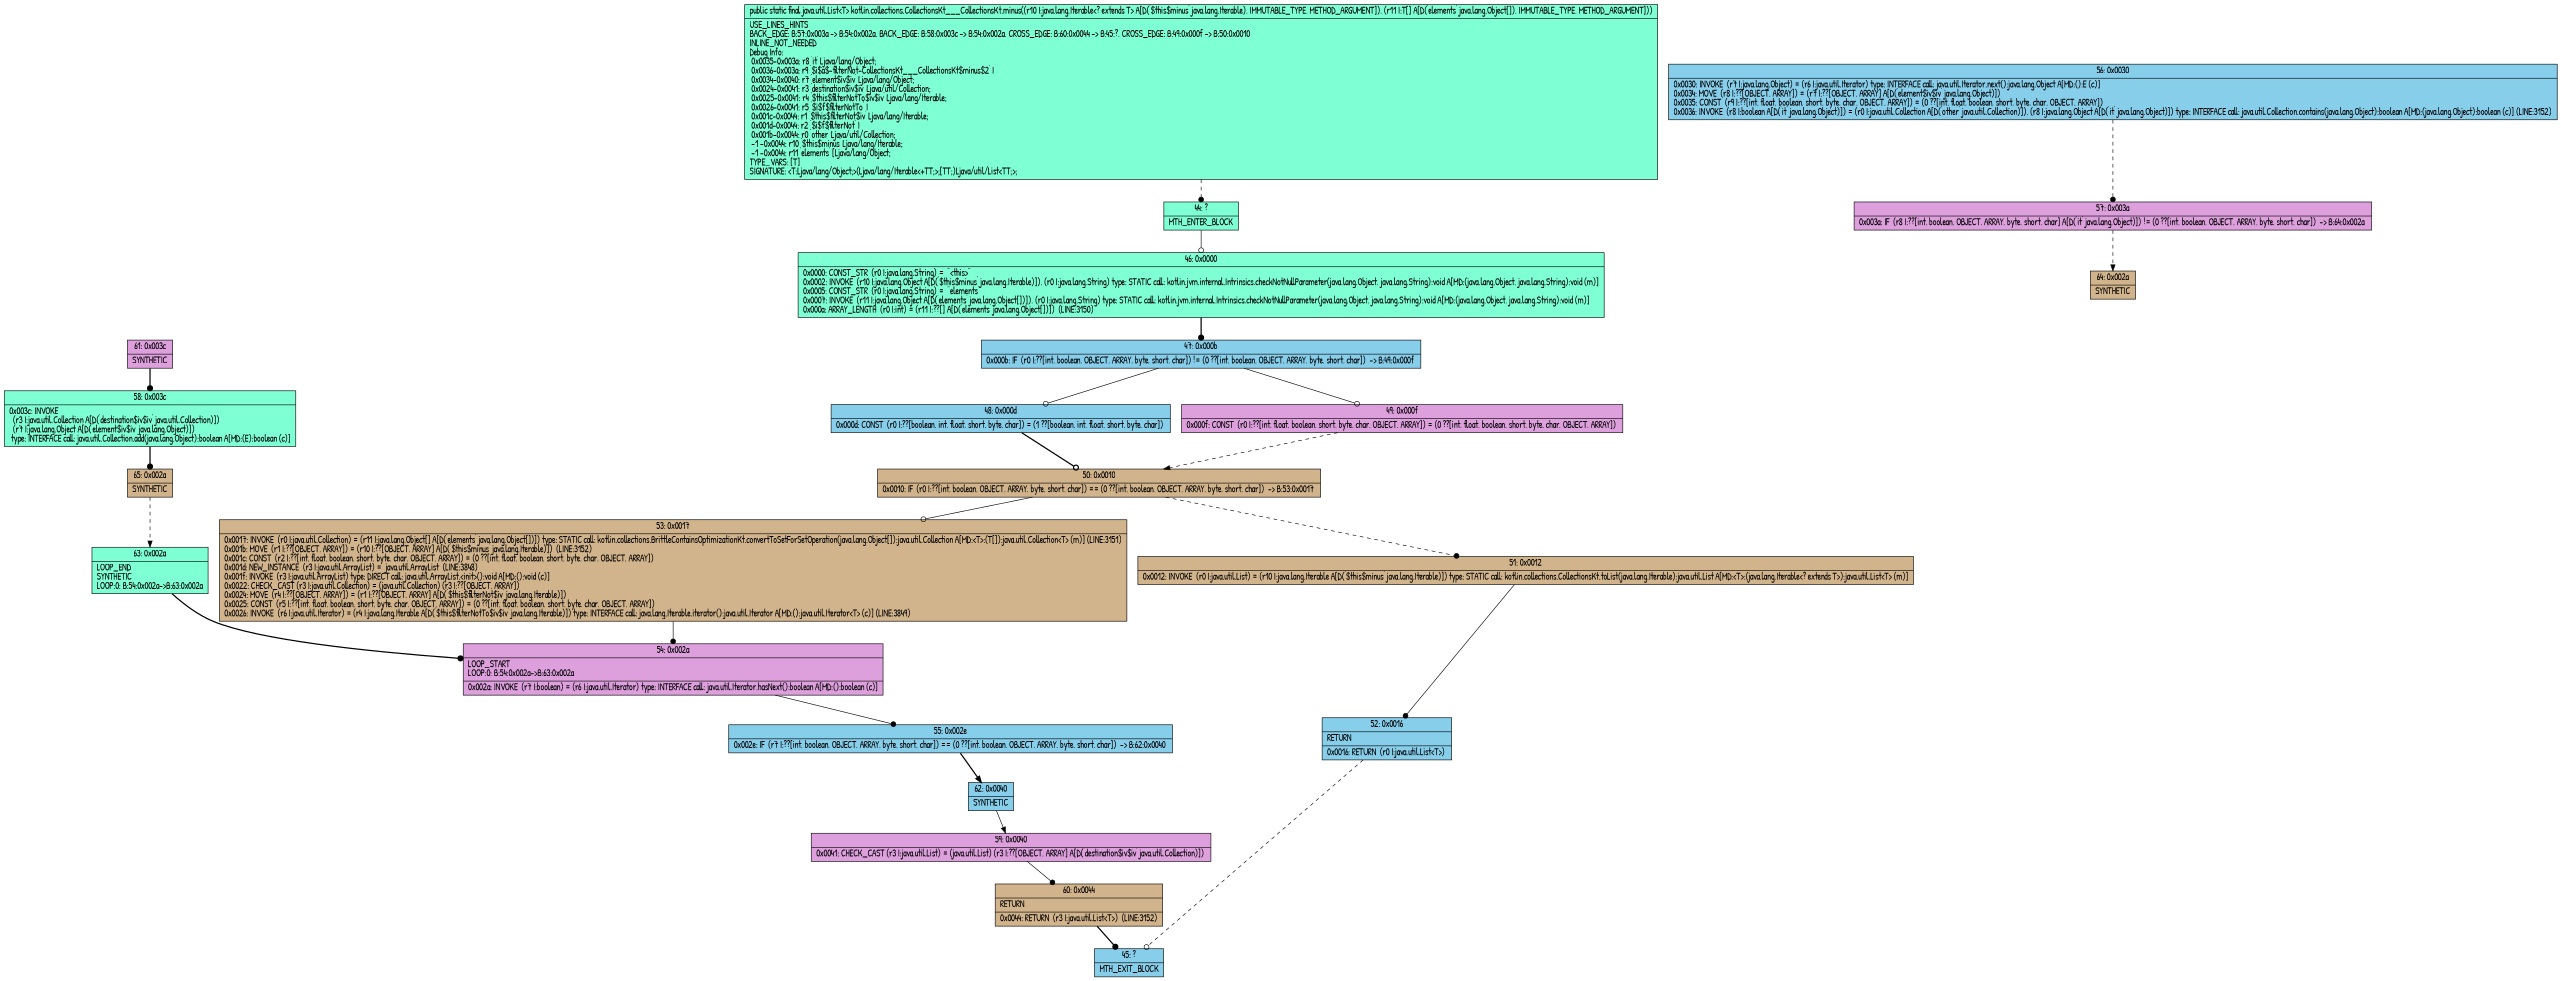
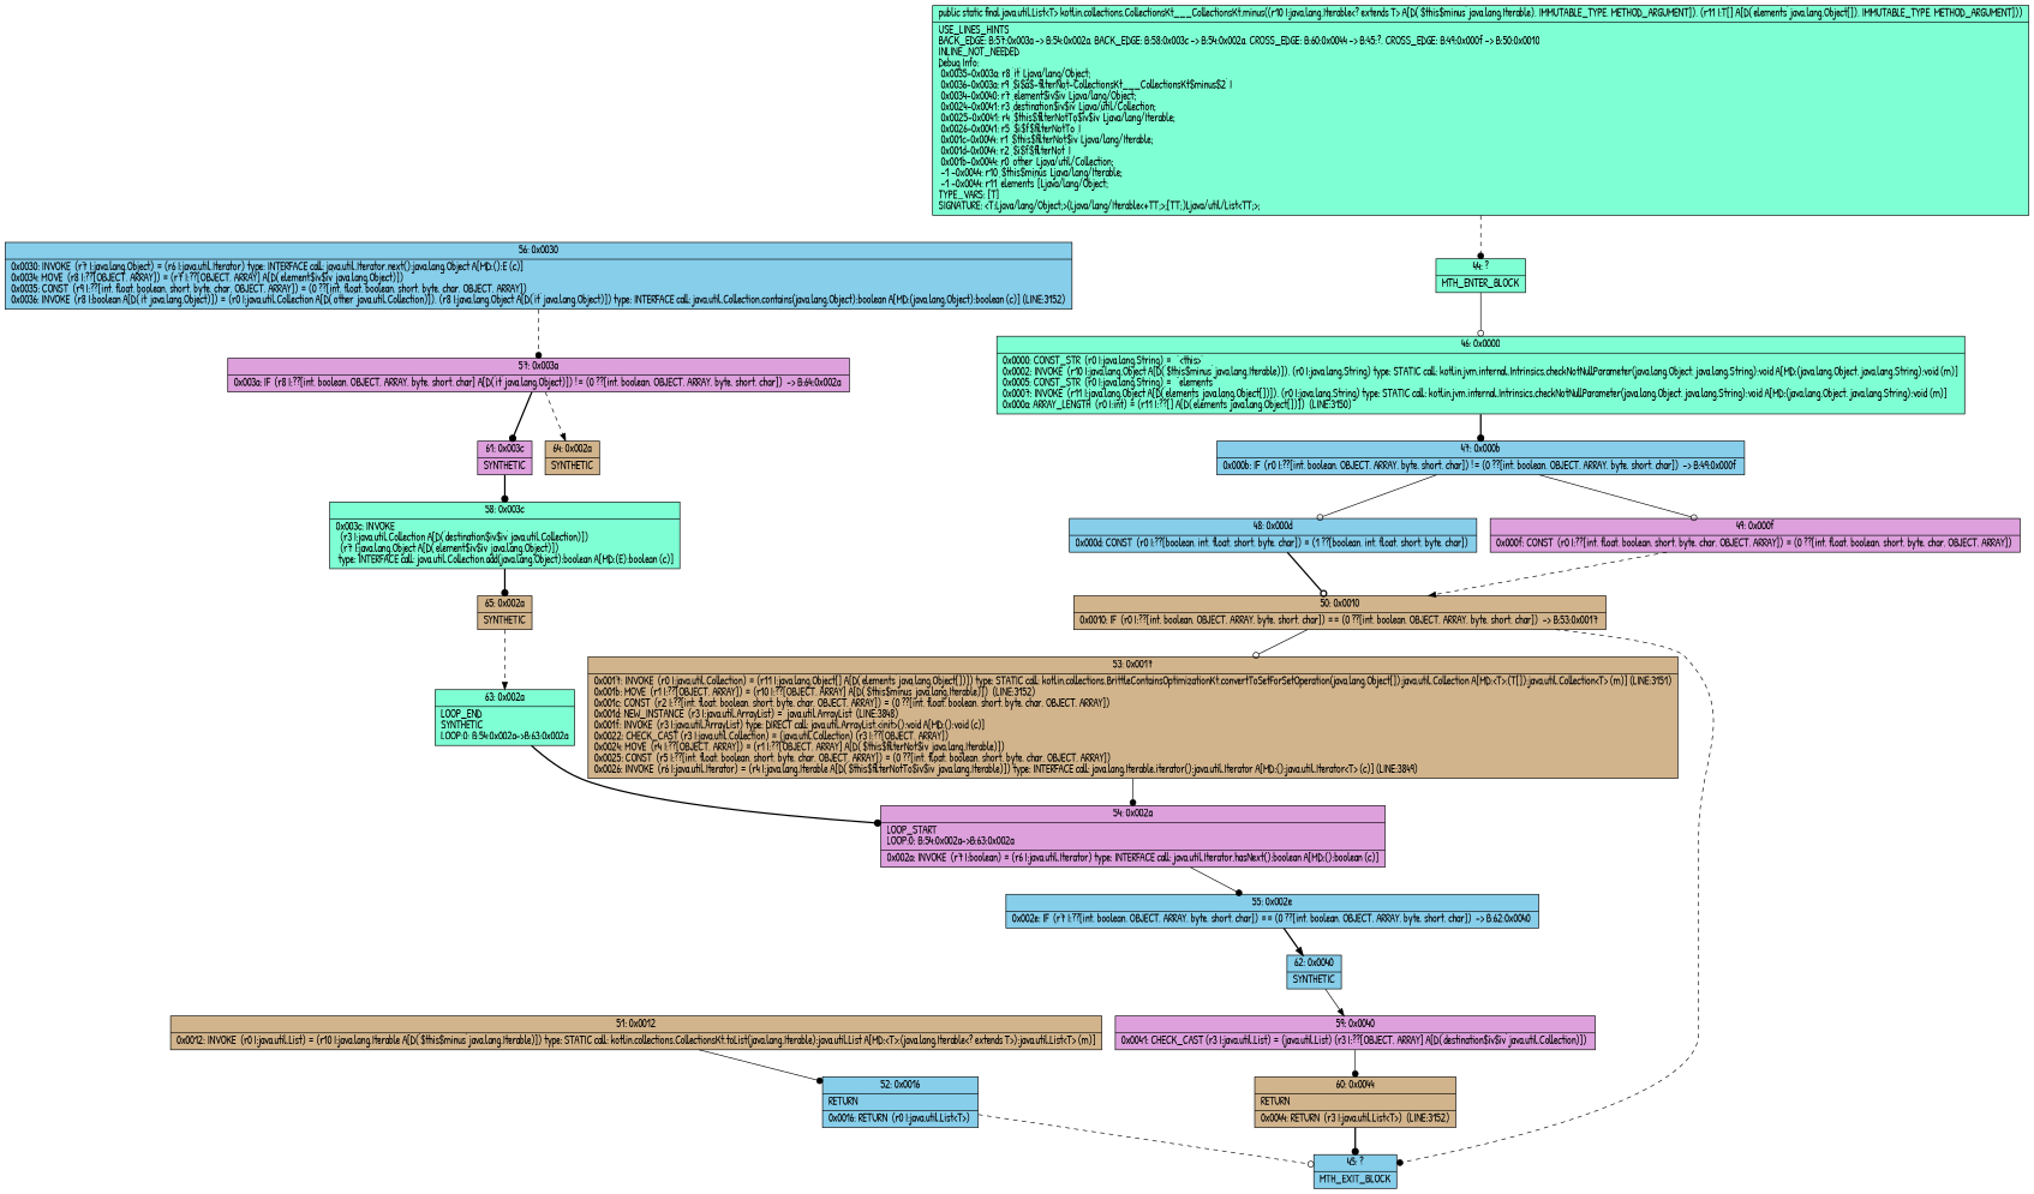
  digraph {
    fontname="Patrick Hand"
    node [fillcolor=skyblue fontname="Patrick Hand" shape=record style=filled]
    edge [arrowhead=dot fontname="Patrick Hand" style=solid]
    n1 [fillcolor=aquamarine label="{44\:\ ?|MTH_ENTER_BLOCK\l}"]
    n2 [fillcolor=aquamarine label="{46\:\ 0x0000|0x0000: CONST_STR  (r0 I:java.lang.String) =  \"\<this\>\" \l0x0002: INVOKE  (r10 I:java.lang.Object A[D('$this$minus' java.lang.Iterable)]), (r0 I:java.lang.String) type: STATIC call: kotlin.jvm.internal.Intrinsics.checkNotNullParameter(java.lang.Object, java.lang.String):void A[MD:(java.lang.Object, java.lang.String):void (m)]\l0x0005: CONST_STR  (r0 I:java.lang.String) =  \"elements\" \l0x0007: INVOKE  (r11 I:java.lang.Object A[D('elements' java.lang.Object[])]), (r0 I:java.lang.String) type: STATIC call: kotlin.jvm.internal.Intrinsics.checkNotNullParameter(java.lang.Object, java.lang.String):void A[MD:(java.lang.Object, java.lang.String):void (m)]\l0x000a: ARRAY_LENGTH  (r0 I:int) = (r11 I:??[] A[D('elements' java.lang.Object[])])  (LINE:3150)\l}"]
    n3 [label="{47\:\ 0x000b|0x000b: IF  (r0 I:??[int, boolean, OBJECT, ARRAY, byte, short, char]) != (0 ??[int, boolean, OBJECT, ARRAY, byte, short, char])  \-\> B:49:0x000f \l}"]
    n4 [label="{48\:\ 0x000d|0x000d: CONST  (r0 I:??[boolean, int, float, short, byte, char]) = (1 ??[boolean, int, float, short, byte, char]) \l}"]
    n5 [fillcolor=plum label="{49\:\ 0x000f|0x000f: CONST  (r0 I:??[int, float, boolean, short, byte, char, OBJECT, ARRAY]) = (0 ??[int, float, boolean, short, byte, char, OBJECT, ARRAY]) \l}"]
    n6 [fillcolor=tan label="{50\:\ 0x0010|0x0010: IF  (r0 I:??[int, boolean, OBJECT, ARRAY, byte, short, char]) == (0 ??[int, boolean, OBJECT, ARRAY, byte, short, char])  \-\> B:53:0x0017 \l}"]
    n7 [fillcolor=tan label="{51\:\ 0x0012|0x0012: INVOKE  (r0 I:java.util.List) = (r10 I:java.lang.Iterable A[D('$this$minus' java.lang.Iterable)]) type: STATIC call: kotlin.collections.CollectionsKt.toList(java.lang.Iterable):java.util.List A[MD:\<T\>:(java.lang.Iterable\<? extends T\>):java.util.List\<T\> (m)]\l}"]
    n8 [fillcolor=tan label="{53\:\ 0x0017|0x0017: INVOKE  (r0 I:java.util.Collection) = (r11 I:java.lang.Object[] A[D('elements' java.lang.Object[])]) type: STATIC call: kotlin.collections.BrittleContainsOptimizationKt.convertToSetForSetOperation(java.lang.Object[]):java.util.Collection A[MD:\<T\>:(T[]):java.util.Collection\<T\> (m)] (LINE:3151)\l0x001b: MOVE  (r1 I:??[OBJECT, ARRAY]) = (r10 I:??[OBJECT, ARRAY] A[D('$this$minus' java.lang.Iterable)])  (LINE:3152)\l0x001c: CONST  (r2 I:??[int, float, boolean, short, byte, char, OBJECT, ARRAY]) = (0 ??[int, float, boolean, short, byte, char, OBJECT, ARRAY]) \l0x001d: NEW_INSTANCE  (r3 I:java.util.ArrayList) =  java.util.ArrayList  (LINE:3848)\l0x001f: INVOKE  (r3 I:java.util.ArrayList) type: DIRECT call: java.util.ArrayList.\<init\>():void A[MD:():void (c)]\l0x0022: CHECK_CAST (r3 I:java.util.Collection) = (java.util.Collection) (r3 I:??[OBJECT, ARRAY]) \l0x0024: MOVE  (r4 I:??[OBJECT, ARRAY]) = (r1 I:??[OBJECT, ARRAY] A[D('$this$filterNot$iv' java.lang.Iterable)]) \l0x0025: CONST  (r5 I:??[int, float, boolean, short, byte, char, OBJECT, ARRAY]) = (0 ??[int, float, boolean, short, byte, char, OBJECT, ARRAY]) \l0x0026: INVOKE  (r6 I:java.util.Iterator) = (r4 I:java.lang.Iterable A[D('$this$filterNotTo$iv$iv' java.lang.Iterable)]) type: INTERFACE call: java.lang.Iterable.iterator():java.util.Iterator A[MD:():java.util.Iterator\<T\> (c)] (LINE:3849)\l}"]
    n9 [label="{52\:\ 0x0016|RETURN\l|0x0016: RETURN  (r0 I:java.util.List\<T\>) \l}"]
    n10 [fillcolor=plum label="{54\:\ 0x002a|LOOP_START\lLOOP:0: B:54:0x002a\-\>B:63:0x002a\l|0x002a: INVOKE  (r7 I:boolean) = (r6 I:java.util.Iterator) type: INTERFACE call: java.util.Iterator.hasNext():boolean A[MD:():boolean (c)]\l}"]
    n11 [label="{45\:\ ?|MTH_EXIT_BLOCK\l}"]
    n12 [label="{55\:\ 0x002e|0x002e: IF  (r7 I:??[int, boolean, OBJECT, ARRAY, byte, short, char]) == (0 ??[int, boolean, OBJECT, ARRAY, byte, short, char])  \-\> B:62:0x0040 \l}"]
    n13 [label="{62\:\ 0x0040|SYNTHETIC\l}"]
    n14 [label="{56\:\ 0x0030|0x0030: INVOKE  (r7 I:java.lang.Object) = (r6 I:java.util.Iterator) type: INTERFACE call: java.util.Iterator.next():java.lang.Object A[MD:():E (c)]\l0x0034: MOVE  (r8 I:??[OBJECT, ARRAY]) = (r7 I:??[OBJECT, ARRAY] A[D('element$iv$iv' java.lang.Object)]) \l0x0035: CONST  (r9 I:??[int, float, boolean, short, byte, char, OBJECT, ARRAY]) = (0 ??[int, float, boolean, short, byte, char, OBJECT, ARRAY]) \l0x0036: INVOKE  (r8 I:boolean A[D('it' java.lang.Object)]) = (r0 I:java.util.Collection A[D('other' java.util.Collection)]), (r8 I:java.lang.Object A[D('it' java.lang.Object)]) type: INTERFACE call: java.util.Collection.contains(java.lang.Object):boolean A[MD:(java.lang.Object):boolean (c)] (LINE:3152)\l}"]
    n15 [fillcolor=plum label="{57\:\ 0x003a|0x003a: IF  (r8 I:??[int, boolean, OBJECT, ARRAY, byte, short, char] A[D('it' java.lang.Object)]) != (0 ??[int, boolean, OBJECT, ARRAY, byte, short, char])  \-\> B:64:0x002a \l}"]
    n16 [fillcolor=plum label="{59\:\ 0x0040|0x0041: CHECK_CAST (r3 I:java.util.List) = (java.util.List) (r3 I:??[OBJECT, ARRAY] A[D('destination$iv$iv' java.util.Collection)]) \l}"]
    n17 [fillcolor=plum label="{61\:\ 0x003c|SYNTHETIC\l}"]
    n18 [fillcolor=tan label="{64\:\ 0x002a|SYNTHETIC\l}"]
    n19 [fillcolor=aquamarine label="{58\:\ 0x003c|0x003c: INVOKE  \l  (r3 I:java.util.Collection A[D('destination$iv$iv' java.util.Collection)])\l  (r7 I:java.lang.Object A[D('element$iv$iv' java.lang.Object)])\l type: INTERFACE call: java.util.Collection.add(java.lang.Object):boolean A[MD:(E):boolean (c)]\l}"]
    n20 [fillcolor=tan label="{65\:\ 0x002a|SYNTHETIC\l}"]
    n21 [fillcolor=aquamarine label="{63\:\ 0x002a|LOOP_END\lSYNTHETIC\lLOOP:0: B:54:0x002a\-\>B:63:0x002a\l}"]
    n22 [fillcolor=tan label="{60\:\ 0x0044|RETURN\l|0x0044: RETURN  (r3 I:java.util.List\<T\>)  (LINE:3152)\l}"]
    n23 [fillcolor=aquamarine label="{public static final java.util.List\<T\> kotlin.collections.CollectionsKt___CollectionsKt.minus((r10 I:java.lang.Iterable\<? extends T\> A[D('$this$minus' java.lang.Iterable), IMMUTABLE_TYPE, METHOD_ARGUMENT]), (r11 I:T[] A[D('elements' java.lang.Object[]), IMMUTABLE_TYPE, METHOD_ARGUMENT]))  | USE_LINES_HINTS\lBACK_EDGE: B:57:0x003a \-\> B:54:0x002a, BACK_EDGE: B:58:0x003c \-\> B:54:0x002a, CROSS_EDGE: B:60:0x0044 \-\> B:45:?, CROSS_EDGE: B:49:0x000f \-\> B:50:0x0010\lINLINE_NOT_NEEDED\lDebug Info:\l  0x0035\-0x003a: r8 'it' Ljava\/lang\/Object;\l  0x0036\-0x003a: r9 '$i$a$\-filterNot\-CollectionsKt___CollectionsKt$minus$2' I\l  0x0034\-0x0040: r7 'element$iv$iv' Ljava\/lang\/Object;\l  0x0024\-0x0041: r3 'destination$iv$iv' Ljava\/util\/Collection;\l  0x0025\-0x0041: r4 '$this$filterNotTo$iv$iv' Ljava\/lang\/Iterable;\l  0x0026\-0x0041: r5 '$i$f$filterNotTo' I\l  0x001c\-0x0044: r1 '$this$filterNot$iv' Ljava\/lang\/Iterable;\l  0x001d\-0x0044: r2 '$i$f$filterNot' I\l  0x001b\-0x0044: r0 'other' Ljava\/util\/Collection;\l  \-1 \-0x0044: r10 '$this$minus' Ljava\/lang\/Iterable;\l  \-1 \-0x0044: r11 'elements' [Ljava\/lang\/Object;\lTYPE_VARS: [T]\lSIGNATURE: \<T:Ljava\/lang\/Object;\>(Ljava\/lang\/Iterable\<+TT;\>;[TT;)Ljava\/util\/List\<TT;\>;\l}"]
    n1 -> n2 [arrowhead=odot]
    n2 -> n3 [style=bold]
    n3 -> n4 [arrowhead=odot]
    n3 -> n5 [arrowhead=odot]
    n4 -> n6 [arrowhead=odot style=bold]
    n5 -> n6 [arrowhead=normal style=dashed]
-   n6 -> n7 [style=dashed]
+   n6 -> n11 [style=dashed]
    n6 -> n8 [arrowhead=odot]
    n7 -> n9
    n8 -> n10
    n9 -> n11 [arrowhead=odot style=dashed]
    n10 -> n12
    n12 -> n13 [arrowhead=normal style=bold]
    n13 -> n16 [arrowhead=normal]
    n14 -> n15 [style=dashed]
+   n15 -> n17 [style=bold]
    n15 -> n18 [arrowhead=normal style=dashed]
    n16 -> n22
    n17 -> n19 [style=bold]
    n19 -> n20 [style=bold]
    n20 -> n21 [arrowhead=normal style=dashed]
    n21 -> n10 [style=bold]
    n22 -> n11 [style=bold]
    n23 -> n1 [style=dashed]
  }
